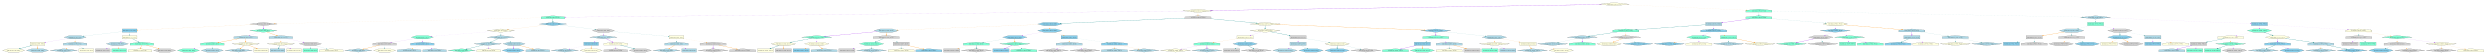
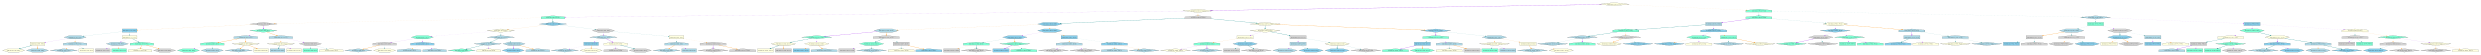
  digraph {
    fontname="IBM Plex Sans"
    node [fillcolor=lightblue fontname="IBM Plex Sans" shape=diamond style=filled]
    edge [color=teal fontname="IBM Plex Sans" style=bold]
    n1 [fillcolor=lightyellow label="Node{data=[3343, 3343]}"]
    n2 [fillcolor=lightyellow label="Node{data=[1012, 1012]}"]
    n3 [fillcolor=aquamarine label="Node{data=[7910, 7910]}" shape=house]
    n4 [fillcolor=aquamarine label="Node{data=[817, 817]}" shape=house]
    n5 [fillcolor=lightgrey label="Node{data=[1864, 1864]}" shape=house]
    n6 [fillcolor=aquamarine label="Node{data=[7855, 7855]}" shape=house]
    n7 [label="Node{data=[7980, 7980]}"]
    n8 [fillcolor=lightgrey label="Node{data=[801, 801]}"]
    n9 [fillcolor=skyblue label="Node{data=[833, 833]}"]
    n10 [fillcolor=skyblue label="Node{data=[1848, 1848]}" shape=hexagon]
    n11 [fillcolor=lightyellow label="Node{data=[3249, 3249]}"]
    n12 [fillcolor=skyblue label="Node{data=[793, 793]}" shape=box]
    n13 [fillcolor=aquamarine label="Node{data=[809, 809]}"]
    n14 [fillcolor=lightyellow label="Node{data=[825, 825]}"]
    n15 [fillcolor=lightgrey label="Node{data=[841, 841]}" shape=hexagon]
    n16 [label="Node{data=[789, 789]}" shape=hexagon]
    n17 [fillcolor=lightyellow label="Node{data=[797, 797]}" shape=box]
    n18 [label="Node{data=[805, 805]}" shape=house]
    n19 [label="Node{data=[813, 813]}" shape=house]
    n20 [fillcolor=lightyellow label="Node{data=[787, 787]}" shape=box]
    n21 [label="Node{data=[791, 791]}" shape=house]
    n22 [label="Node{data=[795, 795]}" shape=hexagon]
    n23 [fillcolor=aquamarine label="Node{data=[799, 799]}" shape=house]
    n24 [fillcolor=lightyellow label="Node{data=[786, 786]}" shape=hexagon]
    n25 [label="Node{data=[788, 788]}" shape=hexagon]
    n26 [label="Node{data=[790, 790]}"]
    n27 [fillcolor=lightyellow label="Node{data=[792, 792]}" shape=box]
    n28 [fillcolor=lightgrey label="Node{data=[794, 794]}" shape=box]
    n29 [fillcolor=aquamarine label="Node{data=[796, 796]}" shape=box]
    n30 [fillcolor=lightyellow label="Node{data=[798, 798]}" shape=house]
    n31 [fillcolor=lightgrey label="Node{data=[800, 800]}" shape=hexagon]
    n32 [fillcolor=aquamarine label="Node{data=[803, 803]}" shape=house]
    n33 [fillcolor=lightyellow label="Node{data=[807, 807]}"]
    n34 [fillcolor=lightyellow label="Node{data=[811, 811]}"]
    n35 [fillcolor=lightgrey label="Node{data=[815, 815]}" shape=hexagon]
    n36 [fillcolor=aquamarine label="Node{data=[802, 802]}" shape=hexagon]
    n37 [label="Node{data=[804, 804]}" shape=hexagon]
    n38 [label="Node{data=[806, 806]}"]
    n39 [fillcolor=lightyellow label="Node{data=[808, 808]}" shape=box]
    n40 [label="Node{data=[810, 810]}" shape=box]
    n41 [fillcolor=lightyellow label="Node{data=[812, 812]}" shape=box]
    n42 [fillcolor=aquamarine label="Node{data=[814, 814]}" shape=box]
    n43 [fillcolor=lightyellow label="Node{data=[816, 816]}" shape=house]
    n44 [fillcolor=aquamarine label="Node{data=[821, 821]}" shape=hexagon]
    n45 [label="Node{data=[829, 829]}"]
    n46 [label="Node{data=[837, 837]}"]
    n47 [fillcolor=lightyellow label="Node{data=[845, 845]}" shape=box]
    n48 [fillcolor=lightgrey label="Node{data=[819, 819]}" shape=house]
    n49 [fillcolor=skyblue label="Node{data=[823, 823]}" shape=house]
    n50 [label="Node{data=[827, 827]}"]
    n51 [label="Node{data=[831, 831]}" shape=hexagon]
    n52 [label="Node{data=[818, 818]}"]
    n53 [fillcolor=lightyellow label="Node{data=[820, 820]}" shape=hexagon]
    n54 [label="Node{data=[822, 822]}" shape=house]
    n55 [label="Node{data=[824, 824]}" shape=house]
    n56 [fillcolor=aquamarine label="Node{data=[826, 826]}"]
    n57 [fillcolor=lightyellow label="Node{data=[828, 828]}" shape=house]
    n58 [fillcolor=skyblue label="Node{data=[830, 830]}" shape=hexagon]
    n59 [label="Node{data=[832, 832]}" shape=house]
    n60 [fillcolor=skyblue label="Node{data=[835, 835]}" shape=box]
    n61 [fillcolor=lightyellow label="Node{data=[839, 839]}" shape=house]
    n62 [label="Node{data=[843, 843]}" shape=house]
    n63 [fillcolor=lightgrey label="Node{data=[1010, 1010]}" shape=house]
    n64 [label="Node{data=[834, 834]}"]
    n65 [fillcolor=lightyellow label="Node{data=[836, 836]}" shape=hexagon]
    n66 [fillcolor=lightgrey label="Node{data=[838, 838]}" shape=house]
    n67 [fillcolor=lightgrey label="Node{data=[840, 840]}" shape=hexagon]
    n68 [label="Node{data=[842, 842]}"]
    n69 [label="Node{data=[844, 844]}" shape=box]
    n70 [fillcolor=lightgrey label="Node{data=[1009, 1009]}"]
    n71 [fillcolor=lightgrey label="Node{data=[1011, 1011]}" shape=house]
    n72 [label="Node{data=[1020, 1020]}" shape=hexagon]
    n73 [fillcolor=skyblue label="Node{data=[1856, 1856]}" shape=hexagon]
    n74 [fillcolor=lightyellow label="Node{data=[2475, 2475]}"]
    n75 [fillcolor=skyblue label="Node{data=[3257, 3257]}"]
    n76 [fillcolor=aquamarine label="Node{data=[1016, 1016]}"]
    n77 [fillcolor=lightgrey label="Node{data=[1024, 1024]}" shape=house]
    n78 [fillcolor=skyblue label="Node{data=[1852, 1852]}" shape=hexagon]
    n79 [fillcolor=skyblue label="Node{data=[1860, 1860]}" shape=box]
    n80 [fillcolor=lightyellow label="Node{data=[1014, 1014]}" shape=hexagon]
    n81 [fillcolor=lightyellow label="Node{data=[1018, 1018]}" shape=hexagon]
    n82 [fillcolor=aquamarine label="Node{data=[1022, 1022]}" shape=hexagon]
    n83 [fillcolor=lightgrey label="Node{data=[1817, 1817]}" shape=box]
    n84 [fillcolor=lightyellow label="Node{data=[1013, 1013]}" shape=box]
    n85 [fillcolor=lightgrey label="Node{data=[1015, 1015]}" shape=box]
    n86 [fillcolor=skyblue label="Node{data=[1017, 1017]}" shape=box]
    n87 [label="Node{data=[1019, 1019]}" shape=house]
    n88 [fillcolor=lightgrey label="Node{data=[1021, 1021]}" shape=box]
    n89 [label="Node{data=[1023, 1023]}"]
    n90 [fillcolor=lightyellow label="Node{data=[1025, 1025]}" shape=house]
    n91 [fillcolor=skyblue label="Node{data=[1847, 1847]}" shape=house]
    n92 [fillcolor=aquamarine label="Node{data=[1850, 1850]}" shape=house]
    n93 [fillcolor=aquamarine label="Node{data=[1854, 1854]}"]
    n94 [label="Node{data=[1858, 1858]}" shape=house]
    n95 [fillcolor=skyblue label="Node{data=[1862, 1862]}" shape=house]
    n96 [fillcolor=lightgrey label="Node{data=[1849, 1849]}" shape=box]
    n97 [fillcolor=lightgrey label="Node{data=[1851, 1851]}"]
    n98 [fillcolor=skyblue label="Node{data=[1853, 1853]}" shape=box]
    n99 [fillcolor=aquamarine label="Node{data=[1855, 1855]}" shape=house]
    n100 [fillcolor=lightgrey label="Node{data=[1857, 1857]}"]
    n101 [fillcolor=lightgrey label="Node{data=[1859, 1859]}"]
    n102 [label="Node{data=[1861, 1861]}" shape=house]
    n103 [label="Node{data=[1863, 1863]}"]
    n104 [fillcolor=lightyellow label="Node{data=[2150, 2150]}" shape=box]
    n105 [fillcolor=lightgrey label="Node{data=[2479, 2479]}" shape=box]
    n106 [fillcolor=aquamarine label="Node{data=[3253, 3253]}" shape=house]
    n107 [label="Node{data=[3261, 3261]}" shape=hexagon]
    n108 [fillcolor=aquamarine label="Node{data=[1866, 1866]}" shape=house]
    n109 [fillcolor=skyblue label="Node{data=[2245, 2245]}" shape=hexagon]
    n110 [label="Node{data=[2477, 2477]}" shape=box]
    n111 [fillcolor=lightyellow label="Node{data=[3244, 3244]}" shape=hexagon]
    n112 [fillcolor=lightyellow label="Node{data=[1865, 1865]}"]
    n113 [label="Node{data=[1867, 1867]}"]
    n114 [fillcolor=lightgrey label="Node{data=[2244, 2244]}" shape=box]
    n115 [fillcolor=lightgrey label="Node{data=[2474, 2474]}"]
    n116 [label="Node{data=[2476, 2476]}" shape=hexagon]
    n117 [fillcolor=skyblue label="Node{data=[2478, 2478]}" shape=hexagon]
    n118 [fillcolor=skyblue label="Node{data=[2953, 2953]}" shape=hexagon]
    n119 [fillcolor=lightgrey label="Node{data=[3248, 3248]}"]
    n120 [fillcolor=skyblue label="Node{data=[3251, 3251]}" shape=box]
    n121 [label="Node{data=[3255, 3255]}" shape=house]
    n122 [fillcolor=lightyellow label="Node{data=[3259, 3259]}"]
    n123 [fillcolor=lightyellow label="Node{data=[3341, 3341]}" shape=box]
    n124 [fillcolor=aquamarine label="Node{data=[3250, 3250]}" shape=house]
    n125 [fillcolor=aquamarine label="Node{data=[3252, 3252]}" shape=hexagon]
    n126 [fillcolor=lightyellow label="Node{data=[3254, 3254]}" shape=house]
    n127 [fillcolor=lightgrey label="Node{data=[3256, 3256]}" shape=box]
    n128 [fillcolor=aquamarine label="Node{data=[3258, 3258]}" shape=box]
    n129 [label="Node{data=[3260, 3260]}" shape=box]
    n130 [label="Node{data=[3327, 3327]}"]
    n131 [fillcolor=lightyellow label="Node{data=[3342, 3342]}" shape=hexagon]
    n132 [label="Node{data=[3351, 3351]}" shape=box]
    n133 [fillcolor=lightyellow label="Node{data=[7902, 7902]}" shape=hexagon]
    n134 [fillcolor=aquamarine label="Node{data=[7972, 7972]}" shape=box]
    n135 [fillcolor=skyblue label="Node{data=[7996, 7996]}" shape=box]
    n136 [fillcolor=aquamarine label="Node{data=[3347, 3347]}" shape=house]
    n137 [fillcolor=skyblue label="Node{data=[4223, 4223]}" shape=house]
    n138 [fillcolor=skyblue label="Node{data=[7898, 7898]}"]
    n139 [label="Node{data=[7906, 7906]}" shape=house]
    n140 [label="Node{data=[3345, 3345]}"]
    n141 [fillcolor=lightgrey label="Node{data=[3349, 3349]}"]
    n142 [fillcolor=aquamarine label="Node{data=[3353, 3353]}" shape=hexagon]
    n143 [fillcolor=aquamarine label="Node{data=[7853, 7853]}" shape=box]
    n144 [label="Node{data=[3344, 3344]}"]
    n145 [fillcolor=aquamarine label="Node{data=[3346, 3346]}" shape=house]
    n146 [fillcolor=lightyellow label="Node{data=[3348, 3348]}" shape=hexagon]
    n147 [fillcolor=skyblue label="Node{data=[3350, 3350]}"]
    n148 [fillcolor=skyblue label="Node{data=[3352, 3352]}"]
    n149 [fillcolor=lightyellow label="Node{data=[3371, 3371]}" shape=house]
    n150 [label="Node{data=[7783, 7783]}"]
    n151 [fillcolor=lightyellow label="Node{data=[7854, 7854]}"]
    n152 [fillcolor=lightgrey label="Node{data=[7896, 7896]}" shape=hexagon]
    n153 [fillcolor=aquamarine label="Node{data=[7900, 7900]}"]
    n154 [label="Node{data=[7904, 7904]}" shape=box]
    n155 [label="Node{data=[7908, 7908]}" shape=house]
    n156 [fillcolor=aquamarine label="Node{data=[7895, 7895]}"]
    n157 [fillcolor=lightgrey label="Node{data=[7897, 7897]}"]
    n158 [fillcolor=aquamarine label="Node{data=[7899, 7899]}" shape=box]
    n159 [fillcolor=aquamarine label="Node{data=[7901, 7901]}" shape=house]
    n160 [fillcolor=skyblue label="Node{data=[7903, 7903]}" shape=house]
    n161 [fillcolor=lightyellow label="Node{data=[7905, 7905]}" shape=house]
    n162 [fillcolor=lightyellow label="Node{data=[7907, 7907]}"]
    n163 [label="Node{data=[7909, 7909]}"]
    n164 [label="Node{data=[7968, 7968]}" shape=hexagon]
    n165 [fillcolor=lightgrey label="Node{data=[7976, 7976]}" shape=hexagon]
    n166 [fillcolor=aquamarine label="Node{data=[7988, 7988]}" shape=hexagon]
    n167 [fillcolor=lightyellow label="Node{data=[8000, 8000]}" shape=house]
    n168 [fillcolor=lightgrey label="Node{data=[7912, 7912]}" shape=box]
    n169 [fillcolor=lightgrey label="Node{data=[7970, 7970]}" shape=house]
    n170 [fillcolor=skyblue label="Node{data=[7974, 7974]}" shape=hexagon]
    n171 [label="Node{data=[7978, 7978]}" shape=box]
    n172 [fillcolor=skyblue label="Node{data=[7911, 7911]}" shape=box]
    n173 [fillcolor=lightgrey label="Node{data=[7913, 7913]}" shape=house]
    n174 [fillcolor=lightgrey label="Node{data=[7969, 7969]}" shape=hexagon]
    n175 [fillcolor=skyblue label="Node{data=[7971, 7971]}" shape=hexagon]
    n176 [fillcolor=lightyellow label="Node{data=[7973, 7973]}" shape=box]
    n177 [fillcolor=lightgrey label="Node{data=[7975, 7975]}" shape=hexagon]
    n178 [fillcolor=skyblue label="Node{data=[7977, 7977]}" shape=box]
    n179 [fillcolor=lightyellow label="Node{data=[7979, 7979]}" shape=house]
    n180 [fillcolor=lightyellow label="Node{data=[7984, 7984]}" shape=house]
    n181 [fillcolor=lightyellow label="Node{data=[7992, 7992]}" shape=hexagon]
    n182 [fillcolor=lightgrey label="Node{data=[7998, 7998]}" shape=house]
    n183 [fillcolor=aquamarine label="Node{data=[8004, 8004]}"]
    n184 [fillcolor=lightgrey label="Node{data=[7982, 7982]}" shape=box]
    n185 [fillcolor=aquamarine label="Node{data=[7986, 7986]}"]
    n186 [fillcolor=skyblue label="Node{data=[7990, 7990]}" shape=house]
    n187 [label="Node{data=[7994, 7994]}" shape=house]
    n188 [label="Node{data=[7981, 7981]}" shape=house]
    n189 [fillcolor=aquamarine label="Node{data=[7983, 7983]}" shape=box]
    n190 [fillcolor=aquamarine label="Node{data=[7985, 7985]}" shape=box]
    n191 [fillcolor=lightgrey label="Node{data=[7987, 7987]}" shape=hexagon]
    n192 [label="Node{data=[7989, 7989]}"]
    n193 [fillcolor=skyblue label="Node{data=[7991, 7991]}" shape=hexagon]
-   n194 [label="Node{data=[7993, 7993]}"]
+   n194 [label="Node{data=[7993, 7993]}" shape=hexagon]
    n195 [fillcolor=skyblue label="Node{data=[7995, 7995]}"]
    n196 [fillcolor=lightgrey label="Node{data=[7997, 7997]}" shape=box]
    n197 [fillcolor=aquamarine label="Node{data=[7999, 7999]}" shape=box]
    n198 [fillcolor=lightgrey label="Node{data=[8002, 8002]}" shape=house]
    n199 [fillcolor=lightyellow label="Node{data=[8006, 8006]}"]
    n200 [fillcolor=skyblue label="Node{data=[8001, 8001]}" shape=hexagon]
    n201 [fillcolor=lightgrey label="Node{data=[8003, 8003]}"]
    n202 [fillcolor=lightgrey label="Node{data=[8005, 8005]}"]
    n203 [fillcolor=lightyellow label="Node{data=[8007, 8007]}" shape=house]
    n1 -> n2 [color=purple]
    n1 -> n3 [color=darkorange style=dotted]
    n2 -> n4 [color=purple style=dashed]
    n2 -> n5 [color=darkorange style=dotted]
    n3 -> n6 [style=dashed]
    n3 -> n7 [style=dotted]
    n4 -> n8 [color=darkorange style=dotted]
    n4 -> n9
    n5 -> n10
    n5 -> n11
    n6 -> n132 [color=purple]
    n6 -> n133 [style=dashed]
    n7 -> n134 [style=dotted]
    n7 -> n135 [color=purple style=dotted]
    n8 -> n12 [color=darkorange style=dashed]
    n8 -> n13 [color=purple]
    n9 -> n14 [color=darkorange style=dashed]
    n9 -> n15 [style=dashed]
    n10 -> n72 [color=darkorange style=dashed]
    n10 -> n73 [color=darkorange style=dotted]
    n11 -> n74
    n11 -> n75 [color=darkorange]
    n12 -> n16 [style=dashed]
    n12 -> n17 [style=dashed]
    n13 -> n18 [color=purple style=dashed]
    n13 -> n19 [color=darkorange]
    n14 -> n44 [color=purple style=dotted]
    n14 -> n45 [style=dotted]
    n15 -> n46 [color=purple style=dashed]
    n15 -> n47 [style=dashed]
    n16 -> n20 [color=purple style=dashed]
    n16 -> n21 [color=darkorange style=dashed]
    n17 -> n22 [color=purple style=dashed]
    n17 -> n23
    n18 -> n32 [color=darkorange]
    n18 -> n33 [color=darkorange]
    n19 -> n34 [color=darkorange style=dotted]
    n19 -> n35 [color=purple style=dashed]
    n20 -> n24
    n20 -> n25 [color=darkorange]
    n21 -> n26 [color=darkorange style=dotted]
    n21 -> n27 [style=dashed]
    n22 -> n28 [color=purple style=dotted]
    n22 -> n29 [color=darkorange style=dotted]
    n23 -> n30 [color=darkorange]
    n23 -> n31 [color=darkorange]
    n32 -> n36 [color=purple style=dotted]
    n32 -> n37 [style=dotted]
    n33 -> n38 [color=darkorange]
    n33 -> n39 [color=darkorange]
    n34 -> n40
    n34 -> n41 [color=purple style=dashed]
    n35 -> n42 [style=dotted]
    n35 -> n43 [style=dashed]
    n44 -> n48 [color=purple style=dashed]
    n44 -> n49 [color=purple style=dashed]
    n45 -> n50
    n45 -> n51 [style=dotted]
    n46 -> n60 [color=purple style=dotted]
    n46 -> n61 [color=purple]
    n47 -> n62 [style=dotted]
    n47 -> n63 [color=darkorange style=dotted]
    n48 -> n52 [color=darkorange]
    n48 -> n53 [style=dotted]
    n49 -> n54 [color=darkorange style=dotted]
    n49 -> n55 [color=purple style=dotted]
    n50 -> n56
    n50 -> n57 [color=purple style=dashed]
    n51 -> n58 [color=purple]
    n51 -> n59 [color=darkorange]
    n60 -> n64 [color=purple style=dotted]
    n60 -> n65 [color=darkorange]
    n61 -> n66 [color=purple style=dotted]
    n61 -> n67
    n62 -> n68 [color=darkorange]
    n62 -> n69 [color=purple style=dashed]
    n63 -> n70 [color=purple]
    n63 -> n71 [color=darkorange]
    n72 -> n76 [color=purple]
    n72 -> n77 [color=darkorange]
    n73 -> n78 [color=purple style=dashed]
    n73 -> n79 [color=darkorange style=dashed]
    n74 -> n104 [color=purple style=dashed]
    n74 -> n105
    n75 -> n106 [color=purple]
    n75 -> n107 [style=dashed]
    n76 -> n80
    n76 -> n81 [color=purple style=dotted]
    n77 -> n82
    n77 -> n83 [style=dotted]
    n78 -> n92 [style=dashed]
    n78 -> n93 [color=darkorange]
    n79 -> n94 [color=darkorange style=dotted]
    n79 -> n95 [style=dotted]
    n80 -> n84
    n80 -> n85 [color=darkorange]
    n81 -> n86 [color=darkorange style=dotted]
    n81 -> n87 [color=darkorange]
    n82 -> n88 [color=purple style=dotted]
    n82 -> n89 [style=dashed]
    n83 -> n90 [style=dashed]
    n83 -> n91 [color=darkorange]
    n92 -> n96 [color=darkorange style=dotted]
    n92 -> n97
    n93 -> n98 [color=purple]
    n93 -> n99 [style=dotted]
    n94 -> n100 [color=purple style=dashed]
    n94 -> n101 [color=purple style=dotted]
    n95 -> n102 [color=darkorange style=dotted]
    n95 -> n103 [color=darkorange style=dashed]
    n104 -> n108 [color=darkorange style=dashed]
    n104 -> n109 [style=dashed]
    n105 -> n110 [color=purple style=dotted]
    n105 -> n111 [style=dashed]
    n106 -> n120 [style=dotted]
    n106 -> n121 [color=purple style=dotted]
    n107 -> n122 [color=darkorange style=dotted]
    n107 -> n123 [color=darkorange style=dashed]
    n108 -> n112 [color=purple style=dashed]
    n108 -> n113 [color=purple]
    n109 -> n114 [style=dashed]
    n109 -> n115
    n110 -> n116 [color=purple style=dotted]
    n110 -> n117 [style=dashed]
    n111 -> n118
    n111 -> n119 [style=dashed]
    n120 -> n124 [color=purple]
    n120 -> n125 [color=darkorange]
    n121 -> n126 [style=dashed]
    n121 -> n127 [color=darkorange]
    n122 -> n128 [style=dotted]
    n122 -> n129 [color=purple style=dashed]
    n123 -> n130 [color=darkorange]
    n123 -> n131 [color=darkorange style=dotted]
    n132 -> n136
    n132 -> n137 [color=purple style=dashed]
    n133 -> n138 [color=purple style=dotted]
    n133 -> n139 [color=darkorange]
    n134 -> n164 [style=dotted]
    n134 -> n165 [color=purple style=dotted]
    n135 -> n166 [color=purple style=dashed]
    n135 -> n167 [color=purple style=dotted]
    n136 -> n140
    n136 -> n141 [color=darkorange style=dashed]
    n137 -> n142 [color=purple style=dashed]
    n137 -> n143 [color=darkorange style=dotted]
    n138 -> n152 [color=purple style=dashed]
    n138 -> n153 [color=purple style=dotted]
    n139 -> n154 [color=purple]
    n139 -> n155 [style=dashed]
    n140 -> n144 [style=dashed]
    n140 -> n145 [color=purple]
    n141 -> n146 [color=darkorange]
    n141 -> n147 [style=dotted]
    n142 -> n148 [color=darkorange style=dashed]
    n142 -> n149 [color=purple style=dotted]
    n143 -> n150 [style=dashed]
    n143 -> n151 [color=darkorange]
    n152 -> n156 [color=purple]
    n152 -> n157 [style=dashed]
    n153 -> n158 [color=purple style=dotted]
    n153 -> n159 [color=purple style=dashed]
    n154 -> n160
    n154 -> n161 [color=purple style=dotted]
    n155 -> n162 [style=dashed]
    n155 -> n163 [style=dashed]
    n164 -> n168 [color=darkorange]
    n164 -> n169 [style=dashed]
    n165 -> n170
    n165 -> n171 [style=dotted]
    n166 -> n180 [color=purple style=dotted]
    n166 -> n181
    n167 -> n182 [style=dotted]
    n167 -> n183 [color=darkorange style=dashed]
    n168 -> n172 [style=dotted]
    n168 -> n173 [style=dashed]
    n169 -> n174 [color=darkorange style=dotted]
    n169 -> n175 [style=dashed]
    n170 -> n176 [color=darkorange style=dashed]
    n170 -> n177 [color=darkorange]
    n171 -> n178 [color=purple style=dashed]
    n171 -> n179 [color=darkorange style=dotted]
    n180 -> n184
    n180 -> n185 [color=darkorange style=dotted]
    n181 -> n186 [color=purple]
    n181 -> n187
    n182 -> n196 [color=purple style=dashed]
    n182 -> n197 [style=dashed]
    n183 -> n198 [color=darkorange style=dotted]
    n183 -> n199 [color=purple style=dashed]
    n184 -> n188 [color=purple]
    n184 -> n189 [color=purple style=dotted]
    n185 -> n190
    n185 -> n191 [color=purple style=dotted]
    n186 -> n192
    n186 -> n193 [color=purple style=dashed]
    n187 -> n194 [color=darkorange style=dotted]
    n187 -> n195
    n198 -> n200 [style=dashed]
    n198 -> n201 [color=darkorange style=dotted]
    n199 -> n202 [color=darkorange style=dashed]
    n199 -> n203 [color=darkorange style=dashed]
  }
